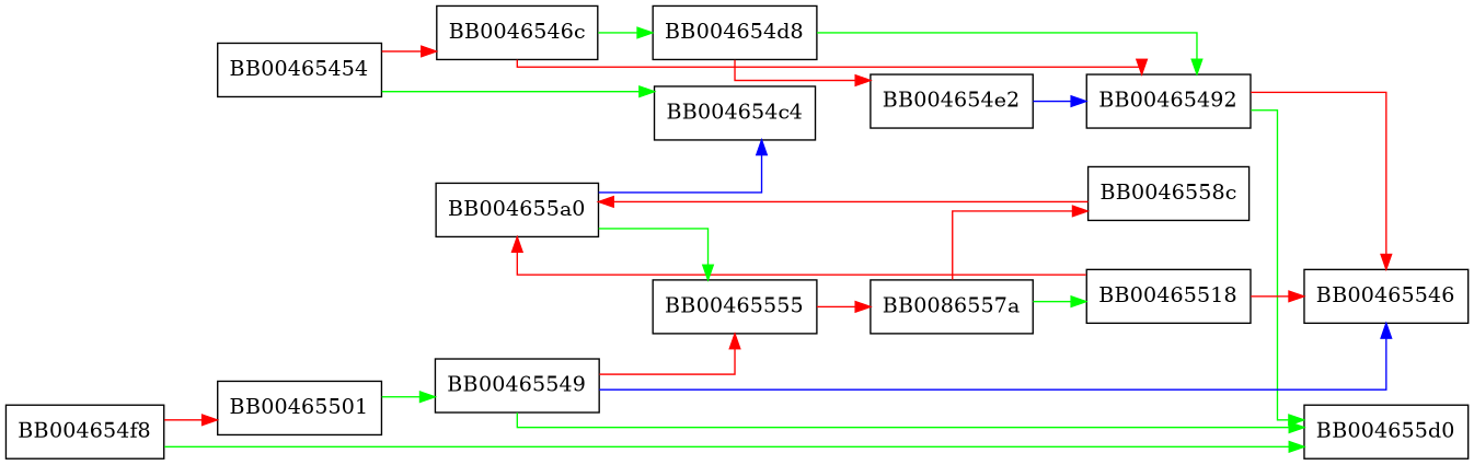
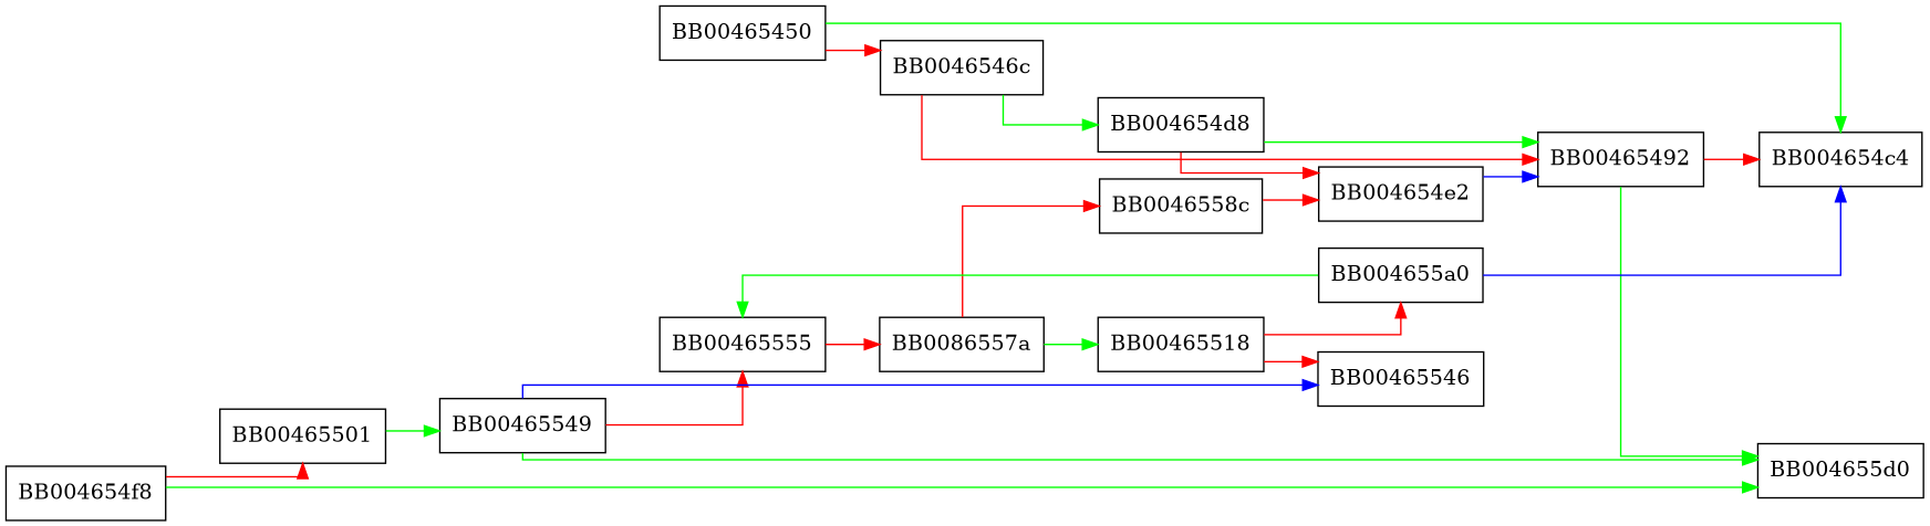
  digraph {
    rankdir=LR
    splines=ortho
    node [shape=box]
    edge [color=red]
-   BB00465450 [label=BB00465454]
+   BB00465450
    BB004654c4
    BB0046546c
    BB004654d8
    BB00465492
    BB004654e2
    BB004655d0
    BB004654f8
    BB00465501
    BB00465549
    BB00465555
    BB00465546
    n13 [label=BB0086557a]
    BB00465518
    BB004655a0
    BB0046558c
    BB00465450 -> BB004654c4 [color=green]
    BB00465450 -> BB0046546c
    BB0046546c -> BB004654d8 [color=green]
    BB0046546c -> BB00465492
    BB004654d8 -> BB00465492 [color=green]
    BB004654d8 -> BB004654e2
-   BB00465492 -> BB00465546
+   BB00465492 -> BB004654c4
    BB00465492 -> BB004655d0 [color=green]
    BB004654e2 -> BB00465492 [color=blue]
    BB004654f8 -> BB004655d0 [color=green]
    BB004654f8 -> BB00465501
    BB00465501 -> BB00465549 [color=green]
    BB00465549 -> BB004655d0 [color=green]
    BB00465549 -> BB00465555
    BB00465549 -> BB00465546 [color=blue]
    BB00465555 -> n13
    n13 -> BB00465518 [color=green]
    n13 -> BB0046558c
    BB00465518 -> BB00465546
    BB00465518 -> BB004655a0
    BB004655a0 -> BB004654c4 [color=blue]
    BB004655a0 -> BB00465555 [color=green]
-   BB0046558c -> BB004655a0
+   BB0046558c -> BB004654e2
  }
